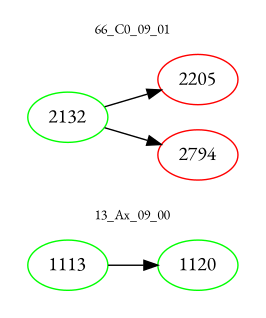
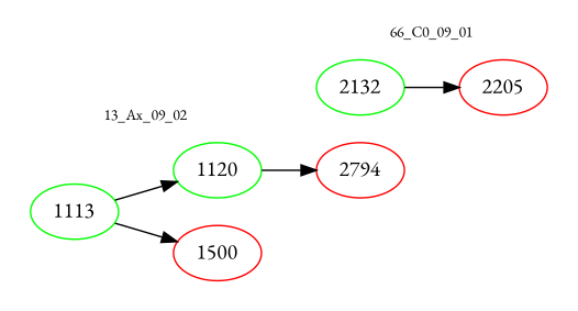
  digraph {
    fontname="EB Garamond"
    rankdir=LR
    node [color=green fontname="EB Garamond"]
    edge [color=black fontname="EB Garamond"]
    n1 [label=1113]
+   n2 [color=red label=1500]
    n3 [label=1120]
    n4 [label=2132]
    n5 [color=red label=2794]
    n6 [color=red label=2205]
    subgraph cluster_1 {
      color=white
      fontsize=10
-     label="13_Ax_09_00"
+     label="13_Ax_09_02"
      n1
+     n2
      n3
    }
    subgraph cluster_2 {
      color=white
      fontsize=10
      label="66_C0_09_01"
      n4
      n5
      n6
    }
+   n1 -> n2
    n1 -> n3
-   n4 -> n5
+   n3 -> n5
    n4 -> n6
  }
